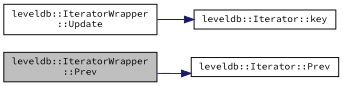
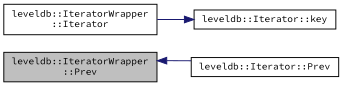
  digraph {
    fontname="Source Code Pro"
    rankdir=LR
    node [color=black fillcolor=white fontname="Source Code Pro" fontsize=10 shape=record style=filled]
    edge [color=midnightblue fontname="Source Code Pro" fontsize=10 labelfontname=Helvetica labelfontsize=10 style=solid]
    n1 [fillcolor=grey75 fontcolor=black height=0.2 label="leveldb::IteratorWrapper\l::Prev" width=0.4]
    n2 [height=0.2 label="leveldb::Iterator::Prev" width=0.4]
-   n3 [height=0.2 label="leveldb::IteratorWrapper\l::Update" width=0.4]
+   n3 [height=0.2 label="leveldb::IteratorWrapper\l::Iterator" width=0.4]
    n4 [height=0.2 label="leveldb::Iterator::key" width=0.4]
-   n1 -> n2
+   n2 -> n1
    n3 -> n4
  }
